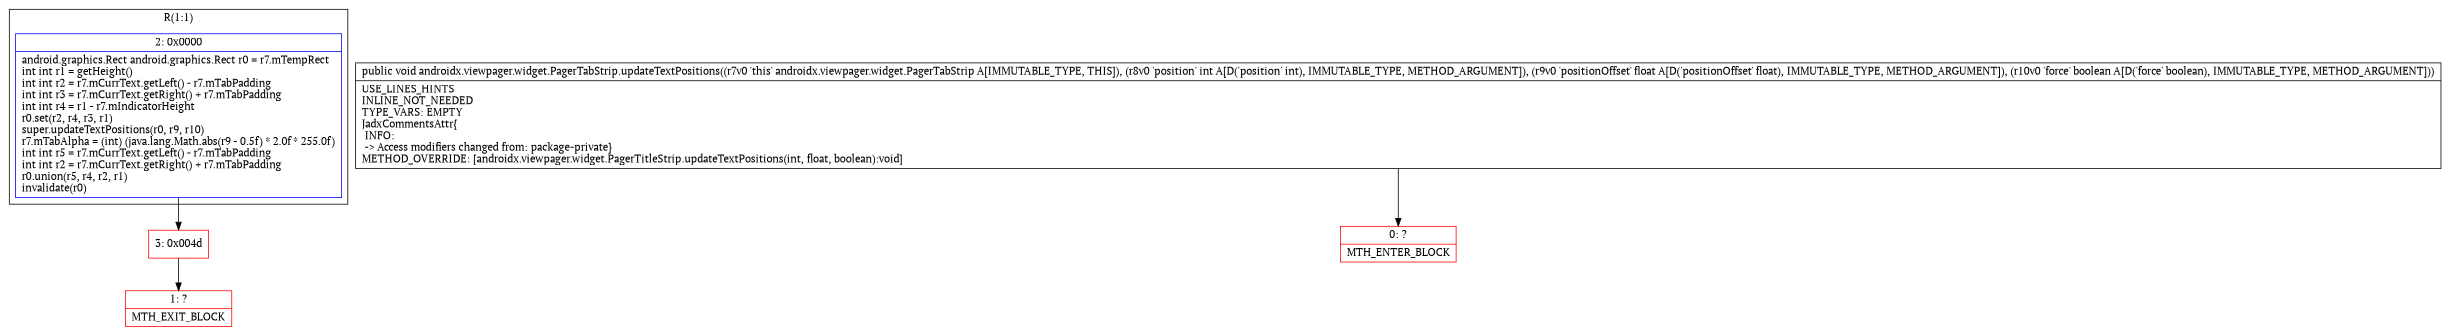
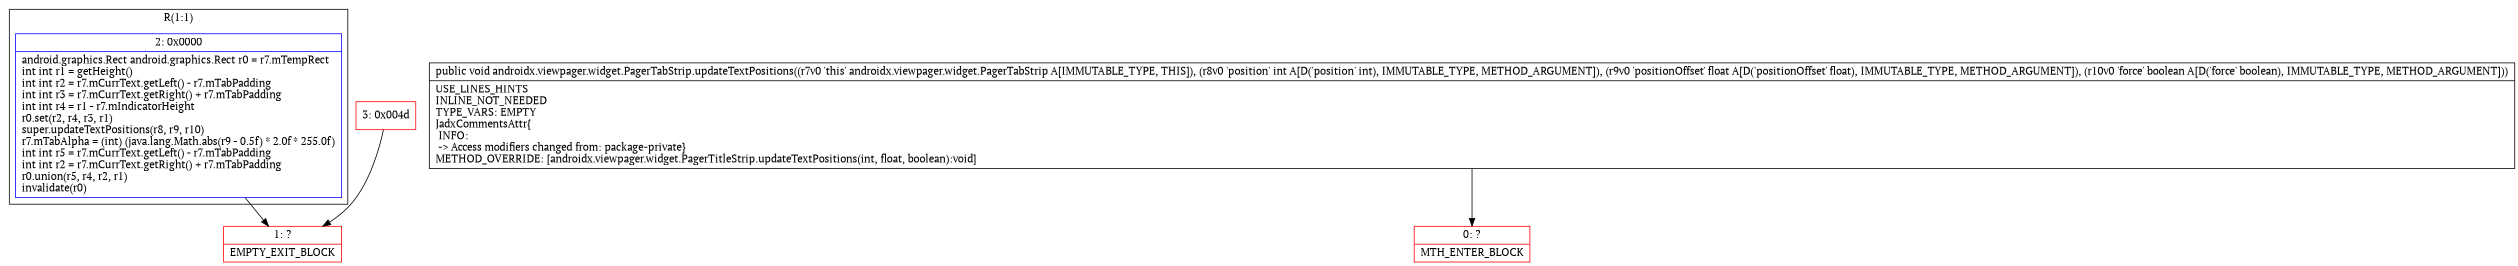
  digraph {
    fontname="PT Serif"
    node [color=red fontname="PT Serif" shape=record]
    edge [fontname="PT Serif"]
-   n1 [color=blue label="{2\:\ 0x0000|android.graphics.Rect android.graphics.Rect r0 = r7.mTempRect\lint int r1 = getHeight()\lint int r2 = r7.mCurrText.getLeft() \- r7.mTabPadding\lint int r3 = r7.mCurrText.getRight() + r7.mTabPadding\lint int r4 = r1 \- r7.mIndicatorHeight\lr0.set(r2, r4, r3, r1)\lsuper.updateTextPositions(r0, r9, r10)\lr7.mTabAlpha = (int) (java.lang.Math.abs(r9 \- 0.5f) * 2.0f * 255.0f)\lint int r5 = r7.mCurrText.getLeft() \- r7.mTabPadding\lint int r2 = r7.mCurrText.getRight() + r7.mTabPadding\lr0.union(r5, r4, r2, r1)\linvalidate(r0)\l}"]
+   n1 [color=blue label="{2\:\ 0x0000|android.graphics.Rect android.graphics.Rect r0 = r7.mTempRect\lint int r1 = getHeight()\lint int r2 = r7.mCurrText.getLeft() \- r7.mTabPadding\lint int r3 = r7.mCurrText.getRight() + r7.mTabPadding\lint int r4 = r1 \- r7.mIndicatorHeight\lr0.set(r2, r4, r3, r1)\lsuper.updateTextPositions(r8, r9, r10)\lr7.mTabAlpha = (int) (java.lang.Math.abs(r9 \- 0.5f) * 2.0f * 255.0f)\lint int r5 = r7.mCurrText.getLeft() \- r7.mTabPadding\lint int r2 = r7.mCurrText.getRight() + r7.mTabPadding\lr0.union(r5, r4, r2, r1)\linvalidate(r0)\l}"]
    n2 [label="{3\:\ 0x004d}"]
-   n3 [label="{1\:\ ?|MTH_EXIT_BLOCK\l}"]
+   n3 [label="{1\:\ ?|EMPTY_EXIT_BLOCK\l}"]
    n4 [label="{0\:\ ?|MTH_ENTER_BLOCK\l}"]
    n5 [label="{public void androidx.viewpager.widget.PagerTabStrip.updateTextPositions((r7v0 'this' androidx.viewpager.widget.PagerTabStrip A[IMMUTABLE_TYPE, THIS]), (r8v0 'position' int A[D('position' int), IMMUTABLE_TYPE, METHOD_ARGUMENT]), (r9v0 'positionOffset' float A[D('positionOffset' float), IMMUTABLE_TYPE, METHOD_ARGUMENT]), (r10v0 'force' boolean A[D('force' boolean), IMMUTABLE_TYPE, METHOD_ARGUMENT]))  | USE_LINES_HINTS\lINLINE_NOT_NEEDED\lTYPE_VARS: EMPTY\lJadxCommentsAttr\{\l INFO: \l \-\> Access modifiers changed from: package\-private\}\lMETHOD_OVERRIDE: [androidx.viewpager.widget.PagerTitleStrip.updateTextPositions(int, float, boolean):void]\l}" color=""]
    subgraph cluster_1 {
      label="R(1:1)"
      n1
    }
-   n1 -> n2
+   n1 -> n3
    n2 -> n3
    n5 -> n4
  }
